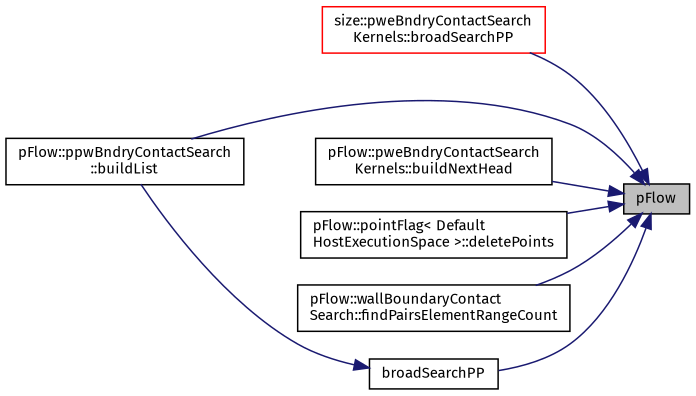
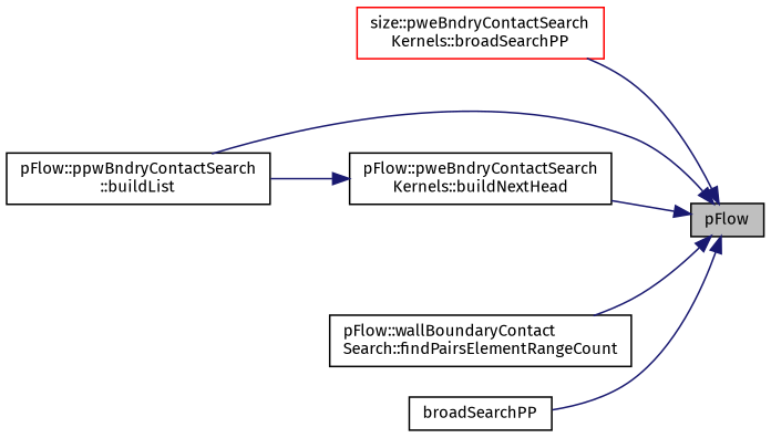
  digraph {
    fontname="Fira Sans"
    rankdir=RL
    node [color=black fillcolor=white fontname="Fira Sans" fontsize=10 shape=record style=filled]
    edge [color=midnightblue dir=back fontname="Fira Sans" fontsize=10 labelfontname=Helvetica labelfontsize=10 style=solid]
    n1 [fillcolor=grey75 fontcolor=black height=0.2 label=pFlow width=0.4]
    n2 [color=red height=0.2 label="size::pweBndryContactSearch\lKernels::broadSearchPP" width=0.4]
    n3 [height=0.2 label="pFlow::ppwBndryContactSearch\l::buildList" width=0.4]
    n4 [height=0.2 label="pFlow::pweBndryContactSearch\lKernels::buildNextHead" width=0.4]
-   n5 [height=0.2 label="pFlow::pointFlag\< Default\lHostExecutionSpace \>::deletePoints" width=0.4]
    n6 [height=0.2 label="pFlow::wallBoundaryContact\lSearch::findPairsElementRangeCount" width=0.4]
    n7 [height=0.2 label=broadSearchPP width=0.4]
    n1 -> n2
    n1 -> n3
    n1 -> n4
-   n1 -> n5
    n1 -> n6
    n1 -> n7
-   n7 -> n3
+   n4 -> n3
  }
